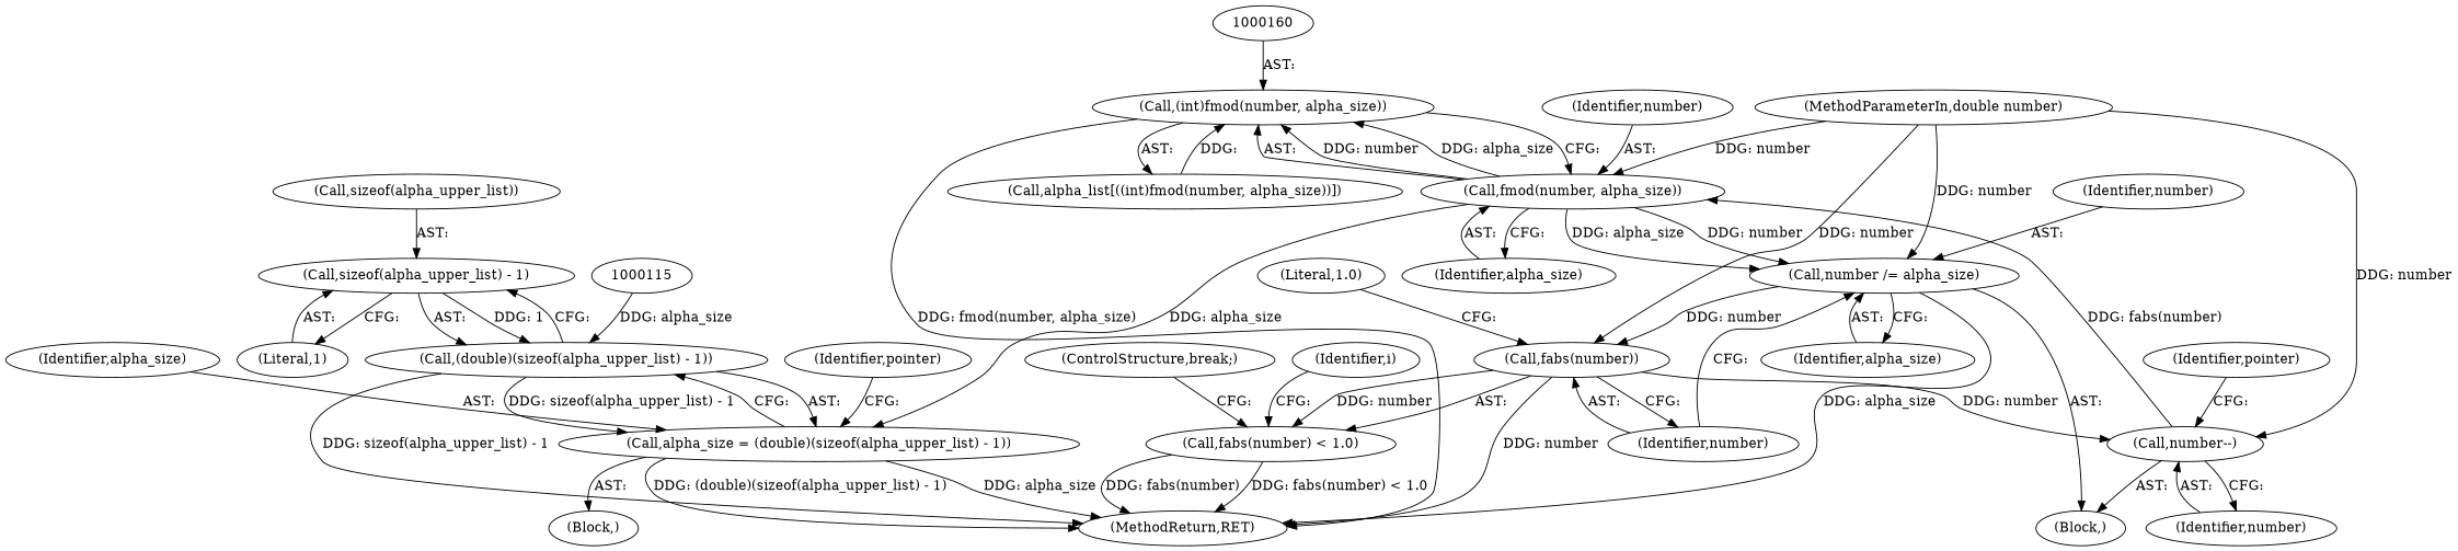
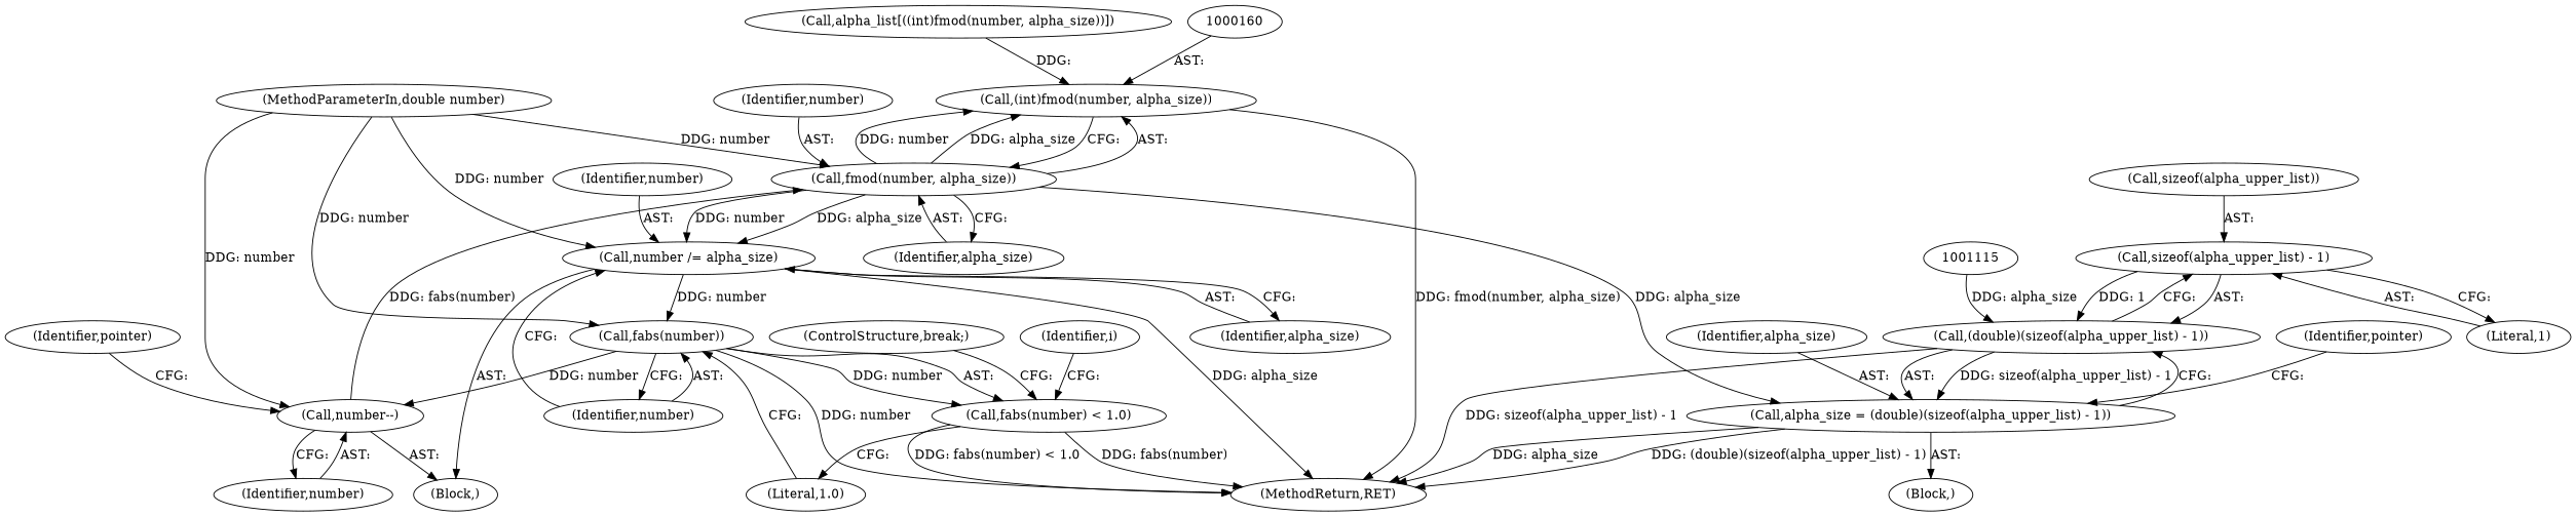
  digraph {
    n1 [label="(Call,sizeof(alpha_upper_list) - 1)"]
    n2 [label="(Call,(double)(sizeof(alpha_upper_list) - 1))"]
    n3 [label="(Literal,1)"]
    n4 [label="(Call,alpha_size = (double)(sizeof(alpha_upper_list) - 1))"]
    n5 [label="(MethodReturn,RET)"]
    n6 [label="(Block,)"]
    n7 [label="(Call,fmod(number, alpha_size))"]
    n8 [label="(Call,(int)fmod(number, alpha_size))"]
    n9 [label="(Call,number /= alpha_size)"]
    n10 [label="(Identifier,alpha_size)"]
    n11 [label="(Call,alpha_list[((int)fmod(number, alpha_size))])"]
    n12 [label="(Call,fabs(number))"]
    n13 [label="(Block,)"]
    n14 [label="(Identifier,alpha_size)"]
    n15 [label="(Call,number--)"]
    n16 [label="(Call,fabs(number) < 1.0)"]
    n17 [label="(Identifier,number)"]
    n18 [label="(Identifier,number)"]
    n19 [label="(Literal,1.0)"]
    n20 [label="(Call,sizeof(alpha_upper_list))"]
    n21 [label="(Identifier,number)"]
    n22 [label="(Identifier,pointer)"]
    n23 [label="(Identifier,number)"]
    n24 [label="(Identifier,pointer)"]
    n25 [label="(MethodParameterIn,double number)"]
    n26 [label="(Identifier,alpha_size)"]
    n27 [label="(Identifier,i)"]
    n28 [label="(ControlStructure,break;)"]
-   1000115
+   1000115 [label=1001115]
    1000160
    n1 -> n2 [label="AST: "]
    n1 -> n2 [label="DDG: 1"]
    n1 -> n3 [label="CFG: "]
    n2 -> n1 [label="CFG: "]
    n2 -> n4 [label="AST: "]
    n2 -> n4 [label="DDG: sizeof(alpha_upper_list) - 1"]
    n2 -> n5 [label="DDG: sizeof(alpha_upper_list) - 1"]
    n3 -> n1 [label="AST: "]
    n4 -> n2 [label="CFG: "]
    n4 -> n5 [label="DDG: (double)(sizeof(alpha_upper_list) - 1)"]
    n4 -> n5 [label="DDG: alpha_size"]
    n4 -> n6 [label="AST: "]
    n7 -> n4 [label="DDG: alpha_size"]
    n7 -> n8 [label="AST: "]
    n7 -> n8 [label="DDG: number"]
    n7 -> n8 [label="DDG: alpha_size"]
    n7 -> n9 [label="DDG: alpha_size"]
    n7 -> n9 [label="DDG: number"]
    n7 -> n10 [label="CFG: "]
    n8 -> n5 [label="DDG: fmod(number, alpha_size)"]
    n8 -> n7 [label="CFG: "]
-   n8 -> n11 [label="AST: "]
    n9 -> n5 [label="DDG: alpha_size"]
    n9 -> n12 [label="DDG: number"]
    n9 -> n13 [label="AST: "]
    n9 -> n14 [label="CFG: "]
    n10 -> n7 [label="AST: "]
    n11 -> n8 [label="DDG: "]
    n12 -> n5 [label="DDG: number"]
    n12 -> n15 [label="DDG: number"]
    n12 -> n16 [label="AST: "]
    n12 -> n16 [label="DDG: number"]
    n12 -> n17 [label="CFG: "]
    n14 -> n9 [label="AST: "]
    n15 -> n7 [label="DDG: fabs(number)"]
    n15 -> n13 [label="AST: "]
    n15 -> n18 [label="CFG: "]
    n16 -> n5 [label="DDG: fabs(number)"]
    n16 -> n5 [label="DDG: fabs(number) < 1.0"]
+   n16 -> n19 [label="CFG: "]
    n17 -> n9 [label="CFG: "]
    n17 -> n12 [label="AST: "]
    n18 -> n15 [label="AST: "]
    n19 -> n12 [label="CFG: "]
    n20 -> n1 [label="AST: "]
    n21 -> n7 [label="AST: "]
    n22 -> n4 [label="CFG: "]
    n23 -> n9 [label="AST: "]
    n24 -> n15 [label="CFG: "]
    n25 -> n7 [label="DDG: number"]
    n25 -> n9 [label="DDG: number"]
    n25 -> n12 [label="DDG: number"]
    n25 -> n15 [label="DDG: number"]
    n26 -> n4 [label="AST: "]
    n27 -> n16 [label="CFG: "]
    n28 -> n16 [label="CFG: "]
    1000115 -> n2 [label="DDG: alpha_size"]
    1000160 -> n8 [label="AST: "]
  }
